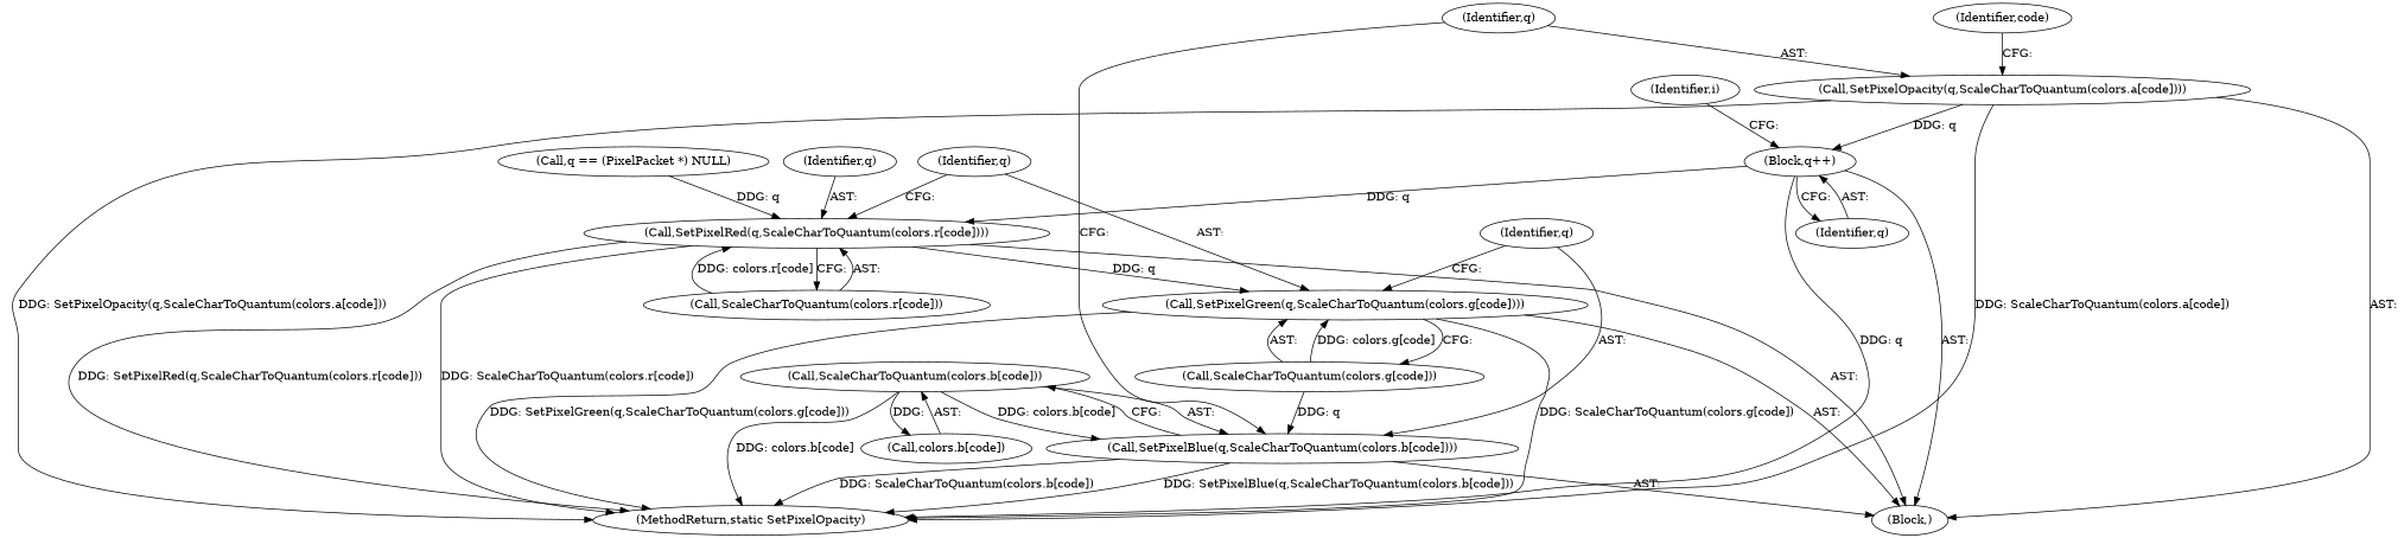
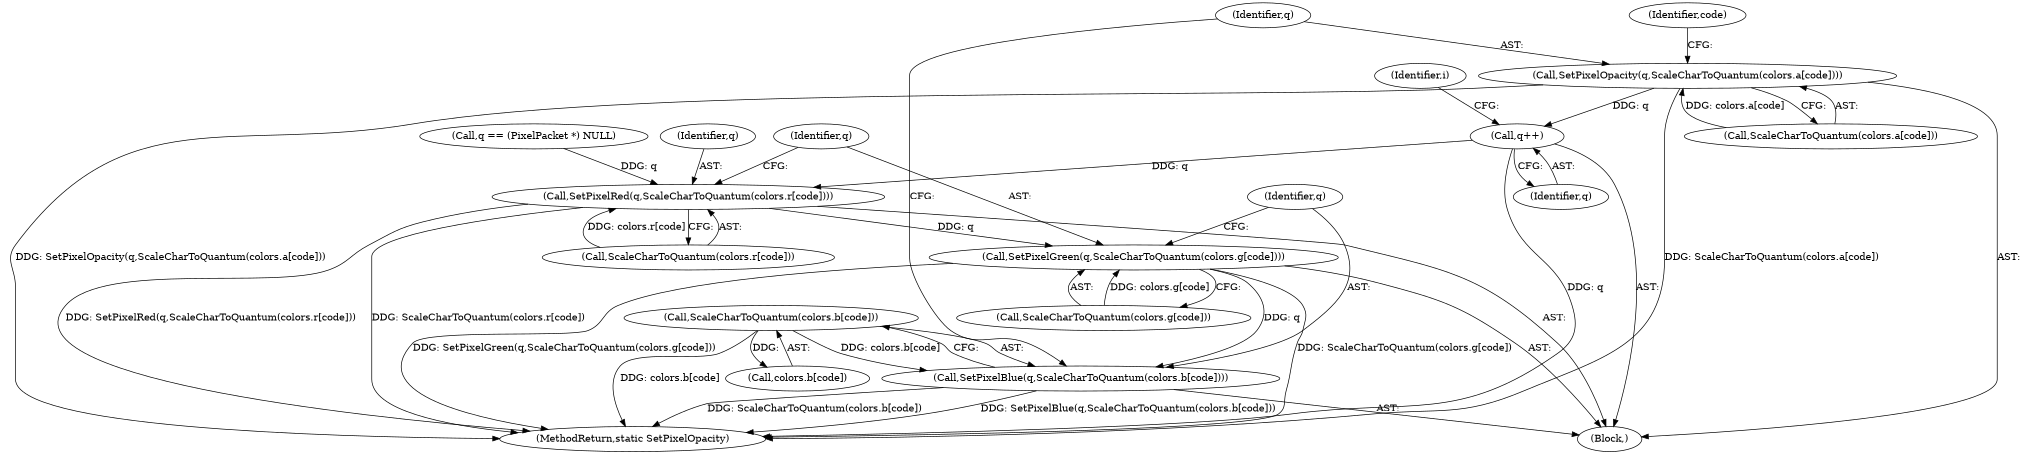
  digraph {
    n1 [label="(Call,ScaleCharToQuantum(colors.b[code]))"]
    n2 [label="(Call,SetPixelBlue(q,ScaleCharToQuantum(colors.b[code])))"]
    n3 [label="(MethodReturn,static SetPixelOpacity)"]
    n4 [label="(Call,colors.b[code])"]
    n5 [label="(Block,)"]
    n6 [label="(Call,SetPixelOpacity(q,ScaleCharToQuantum(colors.a[code])))"]
-   n7 [label="(Block,q++)"]
+   n7 [label="(Call,q++)"]
+   n8 [label="(Call,ScaleCharToQuantum(colors.a[code]))"]
    n9 [label="(Call,SetPixelRed(q,ScaleCharToQuantum(colors.r[code])))"]
    n10 [label="(Identifier,q)"]
    n11 [label="(Call,SetPixelGreen(q,ScaleCharToQuantum(colors.g[code])))"]
    n12 [label="(Call,ScaleCharToQuantum(colors.r[code]))"]
    n13 [label="(Call,ScaleCharToQuantum(colors.g[code]))"]
    n14 [label="(Identifier,i)"]
    n15 [label="(Call,q == (PixelPacket *) NULL)"]
    n16 [label="(Identifier,q)"]
    n17 [label="(Identifier,code)"]
    n18 [label="(Identifier,q)"]
    n19 [label="(Identifier,q)"]
    n20 [label="(Identifier,q)"]
    n1 -> n2 [label="AST: "]
    n1 -> n2 [label="DDG: colors.b[code]"]
    n1 -> n3 [label="DDG: colors.b[code]"]
    n1 -> n4 [label="DDG: "]
    n2 -> n1 [label="CFG: "]
    n2 -> n3 [label="DDG: SetPixelBlue(q,ScaleCharToQuantum(colors.b[code]))"]
    n2 -> n3 [label="DDG: ScaleCharToQuantum(colors.b[code])"]
    n2 -> n5 [label="AST: "]
    n4 -> n1 [label="AST: "]
    n6 -> n3 [label="DDG: ScaleCharToQuantum(colors.a[code])"]
    n6 -> n3 [label="DDG: SetPixelOpacity(q,ScaleCharToQuantum(colors.a[code]))"]
    n6 -> n5 [label="AST: "]
    n6 -> n7 [label="DDG: q"]
+   n6 -> n8 [label="CFG: "]
    n7 -> n3 [label="DDG: q"]
    n7 -> n5 [label="AST: "]
    n7 -> n9 [label="DDG: q"]
    n7 -> n10 [label="CFG: "]
+   n8 -> n6 [label="AST: "]
+   n8 -> n6 [label="DDG: colors.a[code]"]
    n9 -> n3 [label="DDG: ScaleCharToQuantum(colors.r[code])"]
    n9 -> n3 [label="DDG: SetPixelRed(q,ScaleCharToQuantum(colors.r[code]))"]
    n9 -> n5 [label="AST: "]
    n9 -> n11 [label="DDG: q"]
    n9 -> n12 [label="CFG: "]
    n10 -> n7 [label="AST: "]
-   n13 -> n2 [label="DDG: q"]
+   n11 -> n2 [label="DDG: q"]
    n11 -> n3 [label="DDG: SetPixelGreen(q,ScaleCharToQuantum(colors.g[code]))"]
    n11 -> n3 [label="DDG: ScaleCharToQuantum(colors.g[code])"]
    n11 -> n5 [label="AST: "]
    n11 -> n13 [label="CFG: "]
    n12 -> n9 [label="AST: "]
    n12 -> n9 [label="DDG: colors.r[code]"]
    n13 -> n11 [label="AST: "]
    n13 -> n11 [label="DDG: colors.g[code]"]
    n14 -> n7 [label="CFG: "]
    n15 -> n9 [label="DDG: q"]
    n16 -> n9 [label="AST: "]
    n17 -> n6 [label="CFG: "]
    n18 -> n2 [label="AST: "]
    n18 -> n11 [label="CFG: "]
    n19 -> n2 [label="CFG: "]
    n19 -> n6 [label="AST: "]
    n20 -> n9 [label="CFG: "]
    n20 -> n11 [label="AST: "]
  }
